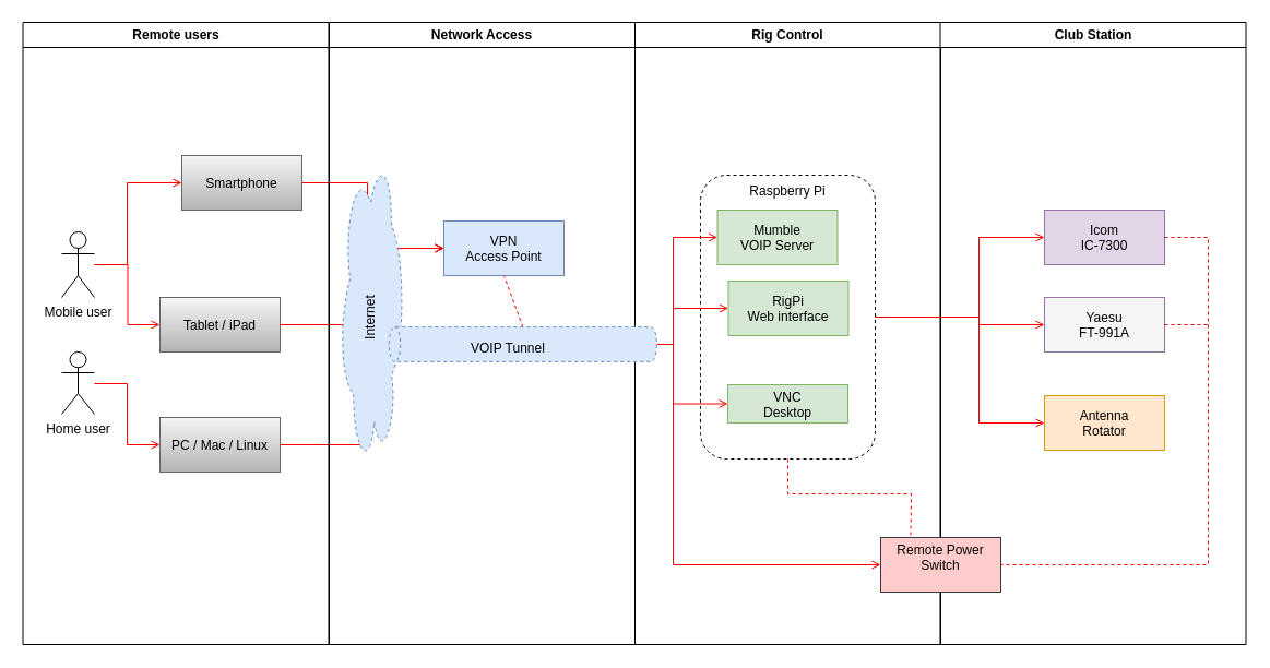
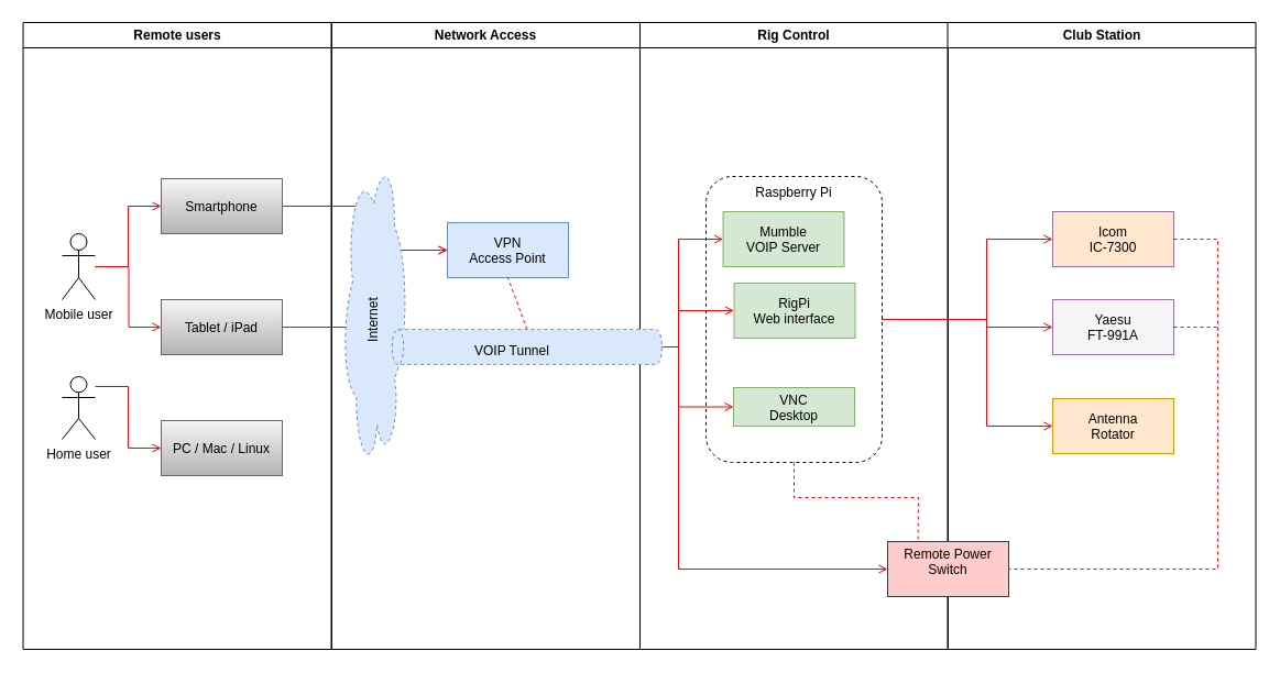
  <mxCell id="0" />
  <mxCell id="1" parent="0" />
- <mxCell id="2" value="" style="edgeStyle=elbowEdgeStyle;elbow=horizontal;strokeColor=#FF0000;endArrow=open;endFill=1;rounded=0;entryX=0;entryY=0.5;entryDx=0;entryDy=0;exitX=1;exitY=0.5;exitDx=0;exitDy=0;" parent="1" source="7" target="23" edge="1"><mxGeometry width="100" height="100" relative="1" as="geometry"><mxPoint x="266" y="307" as="sourcePoint" /><mxPoint x="436" y="147" as="targetPoint" /><Array as="points"><mxPoint x="336" y="272" /><mxPoint x="136" y="371" /><mxPoint x="80.5" y="300" /></Array></mxGeometry></mxCell>
  <mxCell id="3" value="" style="edgeStyle=elbowEdgeStyle;elbow=horizontal;strokeColor=#FF0000;endArrow=open;endFill=1;rounded=0;entryX=0;entryY=0.5;entryDx=0;entryDy=0;exitX=1;exitY=0.5;exitDx=0;exitDy=0;" parent="1" source="5" target="23" edge="1"><mxGeometry width="100" height="100" relative="1" as="geometry"><mxPoint x="266" y="417" as="sourcePoint" /><mxPoint x="436" y="237" as="targetPoint" /><Array as="points"><mxPoint x="336" y="227" /><mxPoint x="146" y="381" /><mxPoint x="90.5" y="310" /></Array></mxGeometry></mxCell>
  <mxCell id="4" value="Remote users" style="swimlane;whiteSpace=wrap" parent="1" vertex="1"><mxGeometry x="20.5" y="20" width="280" height="570" as="geometry" /></mxCell>
- <mxCell id="5" value="Smartphone" style="gradientColor=#b3b3b3;fillColor=#f5f5f5;strokeColor=#666666;" parent="4" vertex="1"><mxGeometry x="145.5" y="122" width="110" height="50" as="geometry" /></mxCell>
+ <mxCell id="5" value="Smartphone" style="gradientColor=#b3b3b3;fillColor=#f5f5f5;strokeColor=#666666;" parent="4" vertex="1"><mxGeometry x="125.5" y="142" width="110" height="50" as="geometry" /></mxCell>
  <mxCell id="6" value="Tablet / iPad" style="gradientColor=#b3b3b3;fillColor=#f5f5f5;strokeColor=#666666;" parent="4" vertex="1"><mxGeometry x="125.5" y="252" width="110" height="50" as="geometry" /></mxCell>
  <mxCell id="7" value="PC / Mac / Linux" style="gradientColor=#b3b3b3;fillColor=#f5f5f5;strokeColor=#666666;" parent="4" vertex="1"><mxGeometry x="125.5" y="362" width="110" height="50" as="geometry" /></mxCell>
  <mxCell id="8" value="Rig Control" style="swimlane;whiteSpace=wrap" parent="1" vertex="1"><mxGeometry x="581" y="20" width="280" height="570" as="geometry" /></mxCell>
  <mxCell id="9" value="&lt;div&gt;Raspberry Pi&lt;/div&gt;&lt;div&gt;&lt;br&gt;&lt;/div&gt;&lt;div&gt;&lt;br&gt;&lt;/div&gt;&lt;div&gt;&lt;br&gt;&lt;/div&gt;&lt;div&gt;&lt;br&gt;&lt;/div&gt;&lt;div&gt;&lt;br&gt;&lt;/div&gt;&lt;div&gt;&lt;br&gt;&lt;/div&gt;&lt;div&gt;&lt;br&gt;&lt;/div&gt;&lt;div&gt;&lt;br&gt;&lt;/div&gt;&lt;div&gt;&lt;br&gt;&lt;/div&gt;&lt;div&gt;&lt;br&gt;&lt;/div&gt;&lt;div&gt;&lt;br&gt;&lt;/div&gt;&lt;div&gt;&lt;br&gt;&lt;/div&gt;&lt;div&gt;&lt;br&gt;&lt;/div&gt;&lt;div&gt;&lt;br&gt;&lt;/div&gt;&lt;div&gt;&lt;br&gt;&lt;/div&gt;&lt;div&gt;&lt;br&gt;&lt;/div&gt;" style="rounded=1;whiteSpace=wrap;html=1;dashed=1;" parent="8" vertex="1"><mxGeometry x="60" y="140" width="160" height="260" as="geometry" /></mxCell>
  <mxCell id="10" value="RigPi&#10;Web interface" style="fillColor=#d5e8d4;strokeColor=#82b366;" parent="8" vertex="1"><mxGeometry x="85.5" y="237" width="110" height="50" as="geometry" /></mxCell>
  <mxCell id="11" value="Mumble&#10;VOIP Server" style="fillColor=#d5e8d4;strokeColor=#82b366;" parent="8" vertex="1"><mxGeometry x="75.5" y="172" width="110" height="50" as="geometry" /></mxCell>
  <mxCell id="12" value="VNC&#10;Desktop" style="fillColor=#d5e8d4;strokeColor=#82b366;" parent="8" vertex="1"><mxGeometry x="85" y="332" width="110" height="35" as="geometry" /></mxCell>
  <mxCell id="13" value="Club Station" style="swimlane;whiteSpace=wrap" parent="1" vertex="1"><mxGeometry x="860.5" y="20" width="280" height="570" as="geometry" /></mxCell>
  <mxCell id="14" value="Mobile user" style="shape=umlActor;verticalLabelPosition=bottom;verticalAlign=top;html=1;outlineConnect=0;" parent="1" vertex="1"><mxGeometry x="56" y="212" width="30" height="60" as="geometry" /></mxCell>
- <mxCell id="15" value="Home user" style="shape=umlActor;verticalLabelPosition=bottom;verticalAlign=top;html=1;outlineConnect=0;" parent="1" vertex="1"><mxGeometry x="56" y="322" width="30" height="57" as="geometry" /></mxCell>
+ <mxCell id="15" value="Home user" style="shape=umlActor;verticalLabelPosition=bottom;verticalAlign=top;html=1;outlineConnect=0;" parent="1" vertex="1"><mxGeometry x="56" y="342" width="30" height="57" as="geometry" /></mxCell>
  <mxCell id="16" value="" style="edgeStyle=elbowEdgeStyle;elbow=horizontal;strokeColor=#FF0000;endArrow=open;endFill=1;rounded=0" parent="1" target="5" edge="1"><mxGeometry width="100" height="100" relative="1" as="geometry"><mxPoint x="86" y="242" as="sourcePoint" /><mxPoint x="280.5" y="210" as="targetPoint" /><Array as="points"><mxPoint x="116" y="222" /><mxPoint x="50.5" y="270" /></Array></mxGeometry></mxCell>
  <mxCell id="17" value="" style="edgeStyle=elbowEdgeStyle;elbow=horizontal;strokeColor=#FF0000;endArrow=open;endFill=1;rounded=0;entryX=0;entryY=0.5;entryDx=0;entryDy=0;" parent="1" target="6" edge="1"><mxGeometry width="100" height="100" relative="1" as="geometry"><mxPoint x="86" y="242" as="sourcePoint" /><mxPoint x="156" y="197" as="targetPoint" /><Array as="points"><mxPoint x="116.5" y="197" /><mxPoint x="60.5" y="280" /></Array></mxGeometry></mxCell>
  <mxCell id="18" value="" style="edgeStyle=elbowEdgeStyle;elbow=horizontal;strokeColor=#FF0000;endArrow=open;endFill=1;rounded=0;entryX=0;entryY=0.5;entryDx=0;entryDy=0;" parent="1" source="15" target="7" edge="1"><mxGeometry width="100" height="100" relative="1" as="geometry"><mxPoint x="96" y="252" as="sourcePoint" /><mxPoint x="156" y="197" as="targetPoint" /><Array as="points"><mxPoint x="116" y="351" /><mxPoint x="60.5" y="280" /></Array></mxGeometry></mxCell>
  <mxCell id="19" value="" style="edgeStyle=elbowEdgeStyle;elbow=horizontal;strokeColor=#FF0000;endArrow=open;endFill=1;rounded=0;entryX=0;entryY=0.5;entryDx=0;entryDy=0;" parent="1" target="23" edge="1"><mxGeometry width="100" height="100" relative="1" as="geometry"><mxPoint x="256" y="297" as="sourcePoint" /><mxPoint x="156" y="417" as="targetPoint" /><Array as="points"><mxPoint x="336" y="222" /><mxPoint x="126" y="361" /><mxPoint x="70.5" y="290" /></Array></mxGeometry></mxCell>
- <mxCell id="20" value="Icom&#10;IC-7300" style="fillColor=#e1d5e7;strokeColor=#9673a6;" parent="1" vertex="1"><mxGeometry x="956" y="192" width="110" height="50" as="geometry" /></mxCell>
+ <mxCell id="20" value="Icom&#10;IC-7300" style="fillColor=#ffe6cc;strokeColor=#9673a6;" parent="1" vertex="1"><mxGeometry x="956" y="192" width="110" height="50" as="geometry" /></mxCell>
  <mxCell id="21" value="Yaesu&#10;FT-991A" style="fillColor=#f5f5f5;strokeColor=#9673a6;" parent="1" vertex="1"><mxGeometry x="956" y="272" width="110" height="50" as="geometry" /></mxCell>
  <mxCell id="22" value="Network Access" style="swimlane;whiteSpace=wrap" parent="1" vertex="1"><mxGeometry x="301" y="20" width="280" height="570" as="geometry" /></mxCell>
  <mxCell id="23" value="VPN&#10;Access Point" style="fillColor=#dae8fc;strokeColor=#6c8ebf;" parent="22" vertex="1"><mxGeometry x="105" y="182" width="110" height="50" as="geometry" /></mxCell>
  <mxCell id="24" value="Internet" style="ellipse;shape=cloud;whiteSpace=wrap;html=1;dashed=1;rotation=-90;fillColor=#dae8fc;strokeColor=#6c8ebf;" parent="22" vertex="1"><mxGeometry x="-102.58" y="238.5" width="281.18" height="63.1" as="geometry" /></mxCell>
  <mxCell id="25" value="Remote Power&#10;Switch&#10;" style="fillColor=#ffcccc;strokeColor=#36393d;" parent="1" vertex="1"><mxGeometry x="806" y="492" width="110" height="50" as="geometry" /></mxCell>
  <mxCell id="26" value="" style="edgeStyle=elbowEdgeStyle;elbow=horizontal;strokeColor=#FF0000;endArrow=open;endFill=1;rounded=0;entryX=0;entryY=0.5;entryDx=0;entryDy=0;exitX=0.5;exitY=0;exitDx=0;exitDy=0;exitPerimeter=0;" parent="1" source="38" target="10" edge="1"><mxGeometry width="100" height="100" relative="1" as="geometry"><mxPoint x="266" y="197" as="sourcePoint" /><mxPoint x="416" y="237" as="targetPoint" /><Array as="points"><mxPoint x="616" y="272" /><mxPoint x="156" y="391" /><mxPoint x="100.5" y="320" /></Array></mxGeometry></mxCell>
  <mxCell id="27" value="" style="edgeStyle=elbowEdgeStyle;elbow=horizontal;strokeColor=#FF0000;endArrow=open;endFill=1;rounded=0;exitX=0.5;exitY=0;exitDx=0;exitDy=0;exitPerimeter=0;" parent="1" source="38" target="11" edge="1"><mxGeometry width="100" height="100" relative="1" as="geometry"><mxPoint x="365.76" y="325" as="sourcePoint" /><mxPoint x="676.5" y="307" as="targetPoint" /><Array as="points"><mxPoint x="616" y="272" /><mxPoint x="166" y="401" /><mxPoint x="110.5" y="330" /></Array></mxGeometry></mxCell>
  <mxCell id="28" value="" style="edgeStyle=elbowEdgeStyle;elbow=horizontal;strokeColor=#FF0000;endArrow=open;endFill=1;rounded=0;entryX=0;entryY=0.5;entryDx=0;entryDy=0;" parent="1" target="12" edge="1"><mxGeometry width="100" height="100" relative="1" as="geometry"><mxPoint x="356" y="315" as="sourcePoint" /><mxPoint x="676.5" y="227" as="targetPoint" /><Array as="points"><mxPoint x="616" y="342" /><mxPoint x="176" y="411" /><mxPoint x="120.5" y="340" /></Array></mxGeometry></mxCell>
  <mxCell id="29" value="" style="endArrow=none;strokeColor=#FF0000;endFill=0;rounded=0;dashed=1;entryX=0.5;entryY=1;entryDx=0;entryDy=0;exitX=1;exitY=0.5;exitDx=0;exitDy=0;exitPerimeter=0;" parent="1" source="38" target="23" edge="1"><mxGeometry relative="1" as="geometry"><mxPoint x="306.5" y="622" as="sourcePoint" /><mxPoint x="413.5" y="622" as="targetPoint" /></mxGeometry></mxCell>
  <mxCell id="30" value="" style="edgeStyle=elbowEdgeStyle;elbow=horizontal;strokeColor=#FF0000;endArrow=open;endFill=1;rounded=0;entryX=0;entryY=0.5;entryDx=0;entryDy=0;exitX=0.5;exitY=0;exitDx=0;exitDy=0;exitPerimeter=0;" parent="1" source="38" target="25" edge="1"><mxGeometry width="100" height="100" relative="1" as="geometry"><mxPoint x="366" y="325" as="sourcePoint" /><mxPoint x="676" y="387" as="targetPoint" /><Array as="points"><mxPoint x="616" y="412" /><mxPoint x="186" y="421" /><mxPoint x="130.5" y="350" /></Array></mxGeometry></mxCell>
  <mxCell id="31" value="" style="endArrow=none;strokeColor=#FF0000;endFill=0;rounded=0;dashed=1;entryX=0.25;entryY=0;entryDx=0;entryDy=0;exitX=0.5;exitY=1;exitDx=0;exitDy=0;" parent="1" source="9" target="25" edge="1"><mxGeometry relative="1" as="geometry"><mxPoint x="786" y="462" as="sourcePoint" /><mxPoint x="693.5" y="622" as="targetPoint" /><Array as="points"><mxPoint x="721" y="452" /><mxPoint x="834" y="452" /></Array></mxGeometry></mxCell>
  <mxCell id="32" value="" style="endArrow=none;strokeColor=#FF0000;endFill=0;rounded=0;dashed=1;exitX=1;exitY=0.5;exitDx=0;exitDy=0;entryX=1;entryY=0.5;entryDx=0;entryDy=0;" parent="1" source="20" target="25" edge="1"><mxGeometry relative="1" as="geometry"><mxPoint x="731" y="430" as="sourcePoint" /><mxPoint x="956" y="494" as="targetPoint" /><Array as="points"><mxPoint x="1106" y="217" /><mxPoint x="1106" y="517" /></Array></mxGeometry></mxCell>
  <mxCell id="33" value="Antenna&#10;Rotator" style="fillColor=#ffe6cc;strokeColor=#d79b00;" parent="1" vertex="1"><mxGeometry x="956" y="362" width="110" height="50" as="geometry" /></mxCell>
  <mxCell id="34" value="" style="endArrow=none;strokeColor=#FF0000;endFill=0;rounded=0;dashed=1;exitX=1;exitY=0.5;exitDx=0;exitDy=0;" parent="1" source="21" edge="1"><mxGeometry relative="1" as="geometry"><mxPoint x="876" y="422" as="sourcePoint" /><mxPoint x="1106" y="297" as="targetPoint" /><Array as="points" /></mxGeometry></mxCell>
  <mxCell id="35" value="" style="edgeStyle=elbowEdgeStyle;elbow=horizontal;strokeColor=#FF0000;endArrow=open;endFill=1;rounded=0;entryX=0;entryY=0.5;entryDx=0;entryDy=0;exitX=1;exitY=0.5;exitDx=0;exitDy=0;" parent="1" source="9" target="33" edge="1"><mxGeometry width="100" height="100" relative="1" as="geometry"><mxPoint x="756" y="437.58" as="sourcePoint" /><mxPoint x="1066" y="499.58" as="targetPoint" /><Array as="points"><mxPoint x="896" y="332" /><mxPoint x="576" y="533.58" /><mxPoint x="520.5" y="462.58" /></Array></mxGeometry></mxCell>
  <mxCell id="36" value="" style="edgeStyle=elbowEdgeStyle;elbow=horizontal;strokeColor=#FF0000;endArrow=open;endFill=1;rounded=0;entryX=0;entryY=0.5;entryDx=0;entryDy=0;exitX=1;exitY=0.5;exitDx=0;exitDy=0;" parent="1" source="9" target="21" edge="1"><mxGeometry width="100" height="100" relative="1" as="geometry"><mxPoint x="786" y="387" as="sourcePoint" /><mxPoint x="966" y="307" as="targetPoint" /><Array as="points"><mxPoint x="896" y="297" /><mxPoint x="586" y="543.58" /><mxPoint x="530.5" y="472.58" /></Array></mxGeometry></mxCell>
  <mxCell id="37" value="" style="edgeStyle=elbowEdgeStyle;elbow=horizontal;strokeColor=#FF0000;endArrow=open;endFill=1;rounded=0;entryX=0;entryY=0.5;entryDx=0;entryDy=0;exitX=1;exitY=0.5;exitDx=0;exitDy=0;" parent="1" source="9" target="20" edge="1"><mxGeometry width="100" height="100" relative="1" as="geometry"><mxPoint x="786.5" y="294.5" as="sourcePoint" /><mxPoint x="966" y="239.5" as="targetPoint" /><Array as="points"><mxPoint x="896" y="272" /><mxPoint x="606" y="563.58" /><mxPoint x="550.5" y="492.58" /></Array></mxGeometry></mxCell>
  <mxCell id="38" value="" style="shape=cylinder3;whiteSpace=wrap;html=1;boundedLbl=1;backgroundOutline=1;size=5.245;dashed=1;rotation=-90;fillColor=#dae8fc;strokeColor=#6c8ebf;" parent="1" vertex="1"><mxGeometry x="462.42" y="192.42" width="31.84" height="245.16" as="geometry" /></mxCell>
  <mxCell id="39" value="VOIP Tunnel" style="text;whiteSpace=wrap;html=1;" parent="1" vertex="1"><mxGeometry x="428.91" y="304.99" width="110" height="20" as="geometry" /></mxCell>
